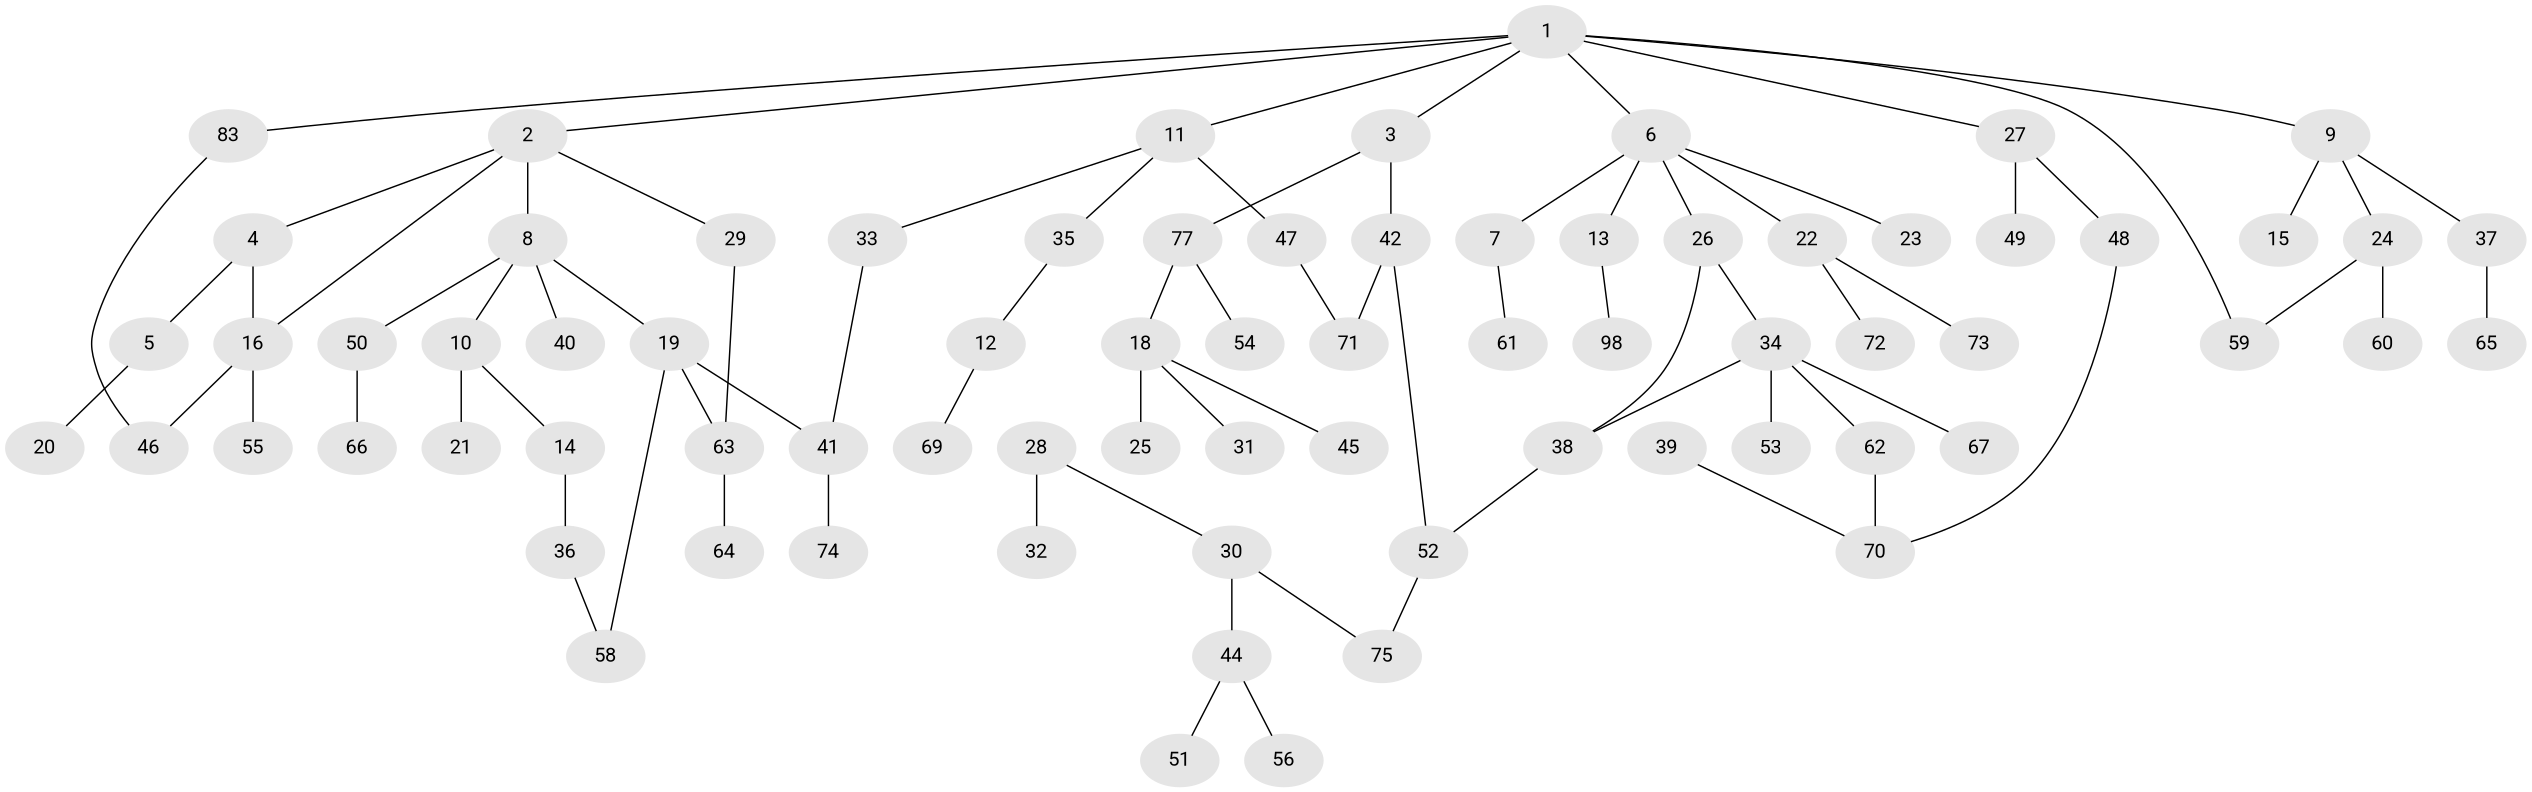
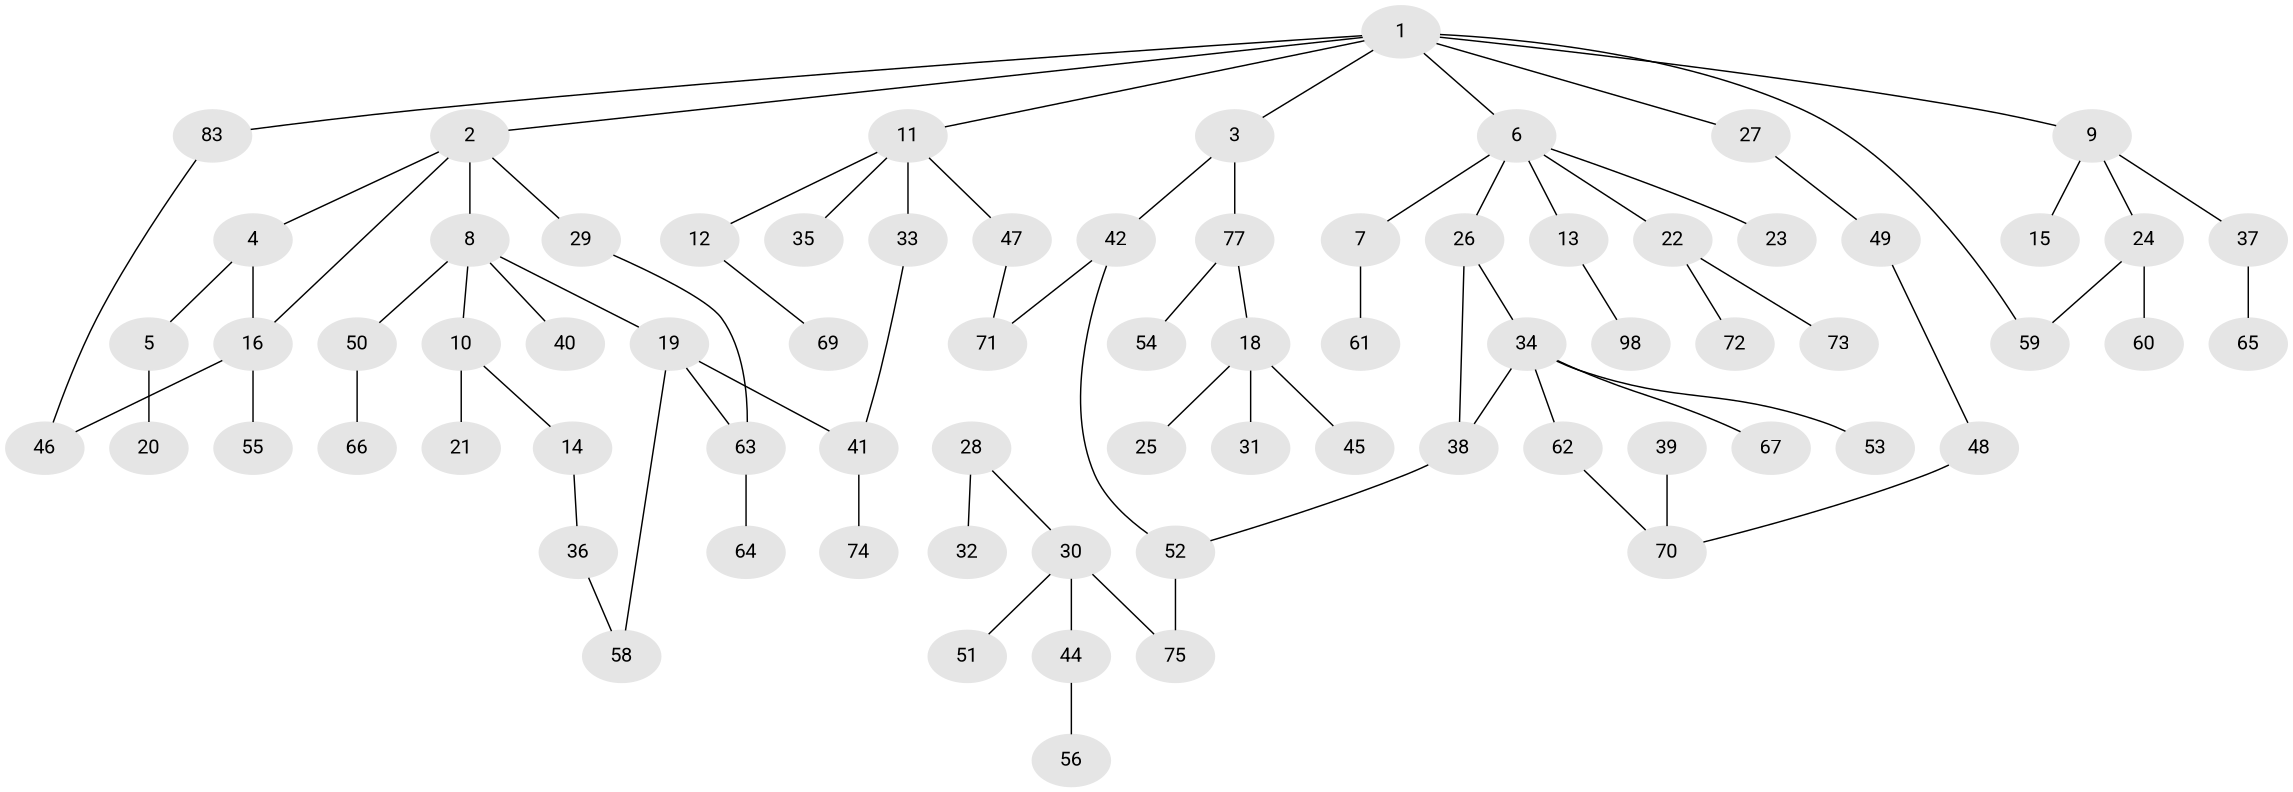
  graph {
    fontname=Roboto
    node [color=gray90 fontname=Roboto style=filled]
    edge [fontname=Roboto]
    1
    2
    3
    6
    9
    11
    27
    n8 [label=83]
    59
    4
    8
    16
    29
    n14 [label=77]
    42
    7
    13
    22
    23
    26
    15
    24
    37
    12
    33
    35
    47
    48
    49
    39
    70
    46
    5
    10
    19
    40
    50
    55
    63
    18
    54
    52
    71
    20
    61
    n46 [label=98]
    72
    73
    34
    38
    14
    21
    41
    58
    28
    30
    32
    66
    60
    65
    36
    69
    25
    31
    45
    74
    64
    53
    62
    67
    44
    51
    75
    56
    1 -- 2
    1 -- 3
    1 -- 6
    1 -- 9
    1 -- 11
    1 -- 27
    1 -- n8
    1 -- 59
    2 -- 4
    2 -- 8
    2 -- 16
    2 -- 29
    3 -- n14
    3 -- 42
    6 -- 7
    6 -- 13
    6 -- 22
    6 -- 23
    6 -- 26
    9 -- 15
    9 -- 24
    9 -- 37
-   35 -- 12
+   11 -- 12
    11 -- 33
    11 -- 35
    11 -- 47
-   27 -- 48
+   49 -- 48
    27 -- 49
    n8 -- 46
    4 -- 16
    4 -- 5
    8 -- 10
    8 -- 19
    8 -- 40
    8 -- 50
    16 -- 46
    16 -- 55
    29 -- 63
    n14 -- 18
    n14 -- 54
    42 -- 52
    42 -- 71
    7 -- 61
    13 -- n46
    22 -- 72
    22 -- 73
    26 -- 34
    26 -- 38
    24 -- 59
    24 -- 60
    37 -- 65
    12 -- 69
    33 -- 41
    47 -- 71
    48 -- 70
    39 -- 70
    5 -- 20
    10 -- 14
    10 -- 21
    19 -- 63
    19 -- 41
    19 -- 58
    50 -- 66
    63 -- 64
    18 -- 25
    18 -- 31
    18 -- 45
    52 -- 75
    34 -- 38
    34 -- 53
    34 -- 62
    34 -- 67
    38 -- 52
    14 -- 36
    41 -- 74
    28 -- 30
    28 -- 32
    30 -- 44
-   44 -- 51
+   30 -- 51
    30 -- 75
    36 -- 58
    62 -- 70
    44 -- 56
  }
